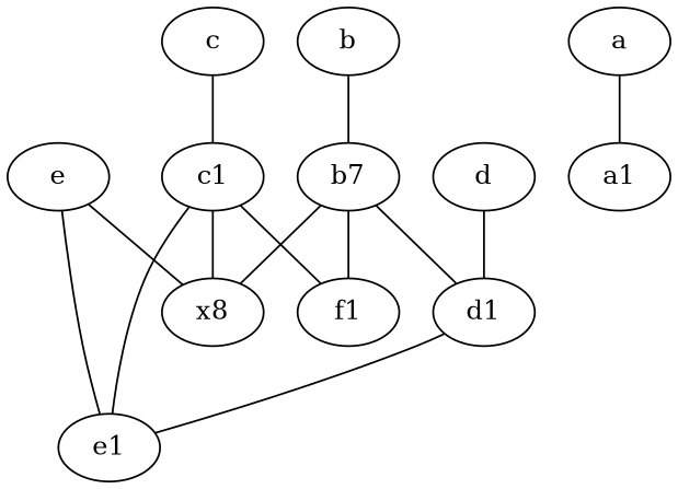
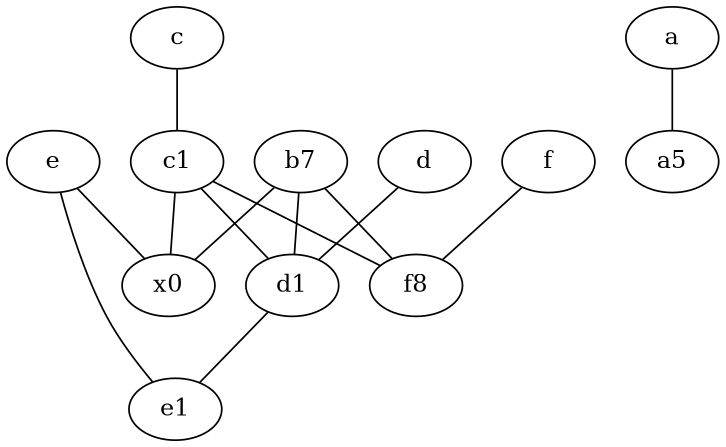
  graph {
    node [labelfontsize=50]
    d
    d1
    e1
    n4 [label=b7]
-   b
-   f1
-   x0 [label=x8]
+   f1 [label=f8]
+   x0
    c
    c1
    a
-   a1
+   a1 [label=a5]
    e
+   f
    d -- d1
    d1 -- e1
    n4 -- d1
    n4 -- f1
    n4 -- x0
-   b -- n4
    c -- c1
-   c1 -- e1
+   c1 -- d1
    c1 -- f1
    c1 -- x0
    a -- a1
    e -- e1
    e -- x0
+   f -- f1
  }
